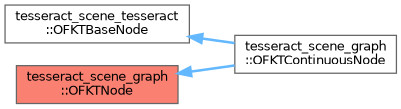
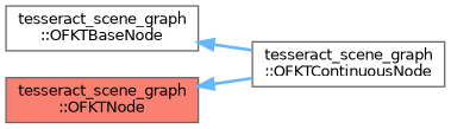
  digraph {
    rankdir=LR
    node [color=gray40 fillcolor=white fontname=Helvetica fontsize=10 shape=box style=filled]
    edge [color=steelblue1 dir=back fontname=Helvetica fontsize=10 labelfontname=Helvetica labelfontsize=10 style=bold]
    n1 [fontcolor=black height=0.2 label="tesseract_scene_graph\l::OFKTContinuousNode" width=0.4]
-   n2 [height=0.2 label="tesseract_scene_tesseract\l::OFKTBaseNode" width=0.4]
+   n2 [height=0.2 label="tesseract_scene_graph\l::OFKTBaseNode" width=0.4]
    n3 [fillcolor=salmon height=0.2 label="tesseract_scene_graph\l::OFKTNode" width=0.4]
    n2 -> n1
    n3 -> n1
  }
